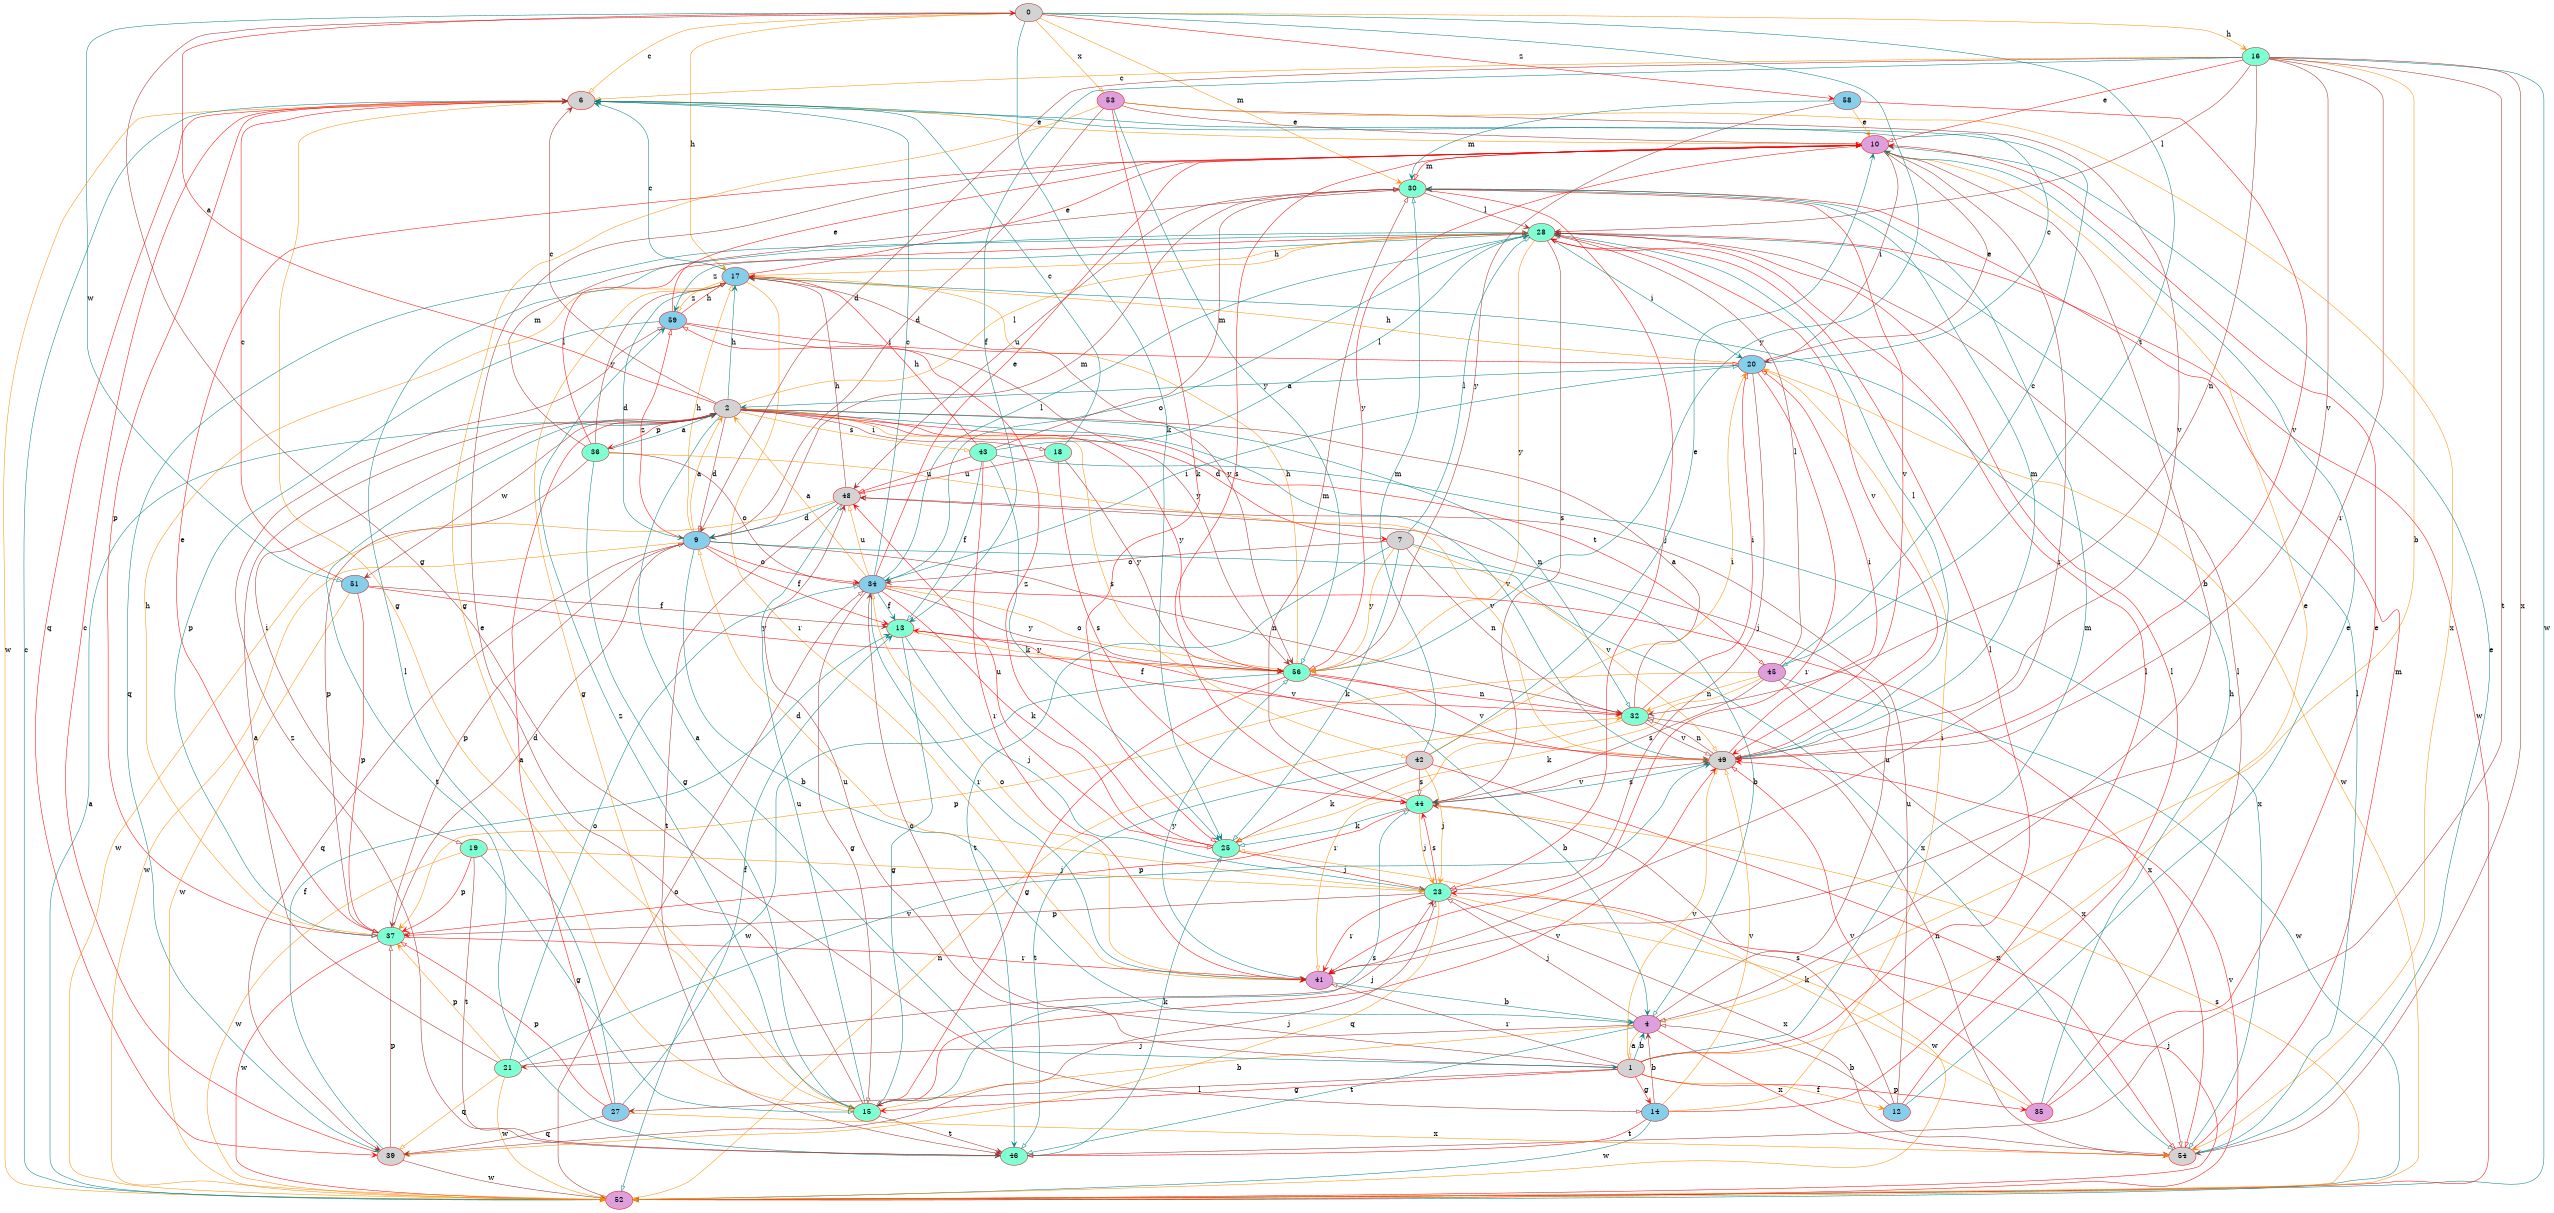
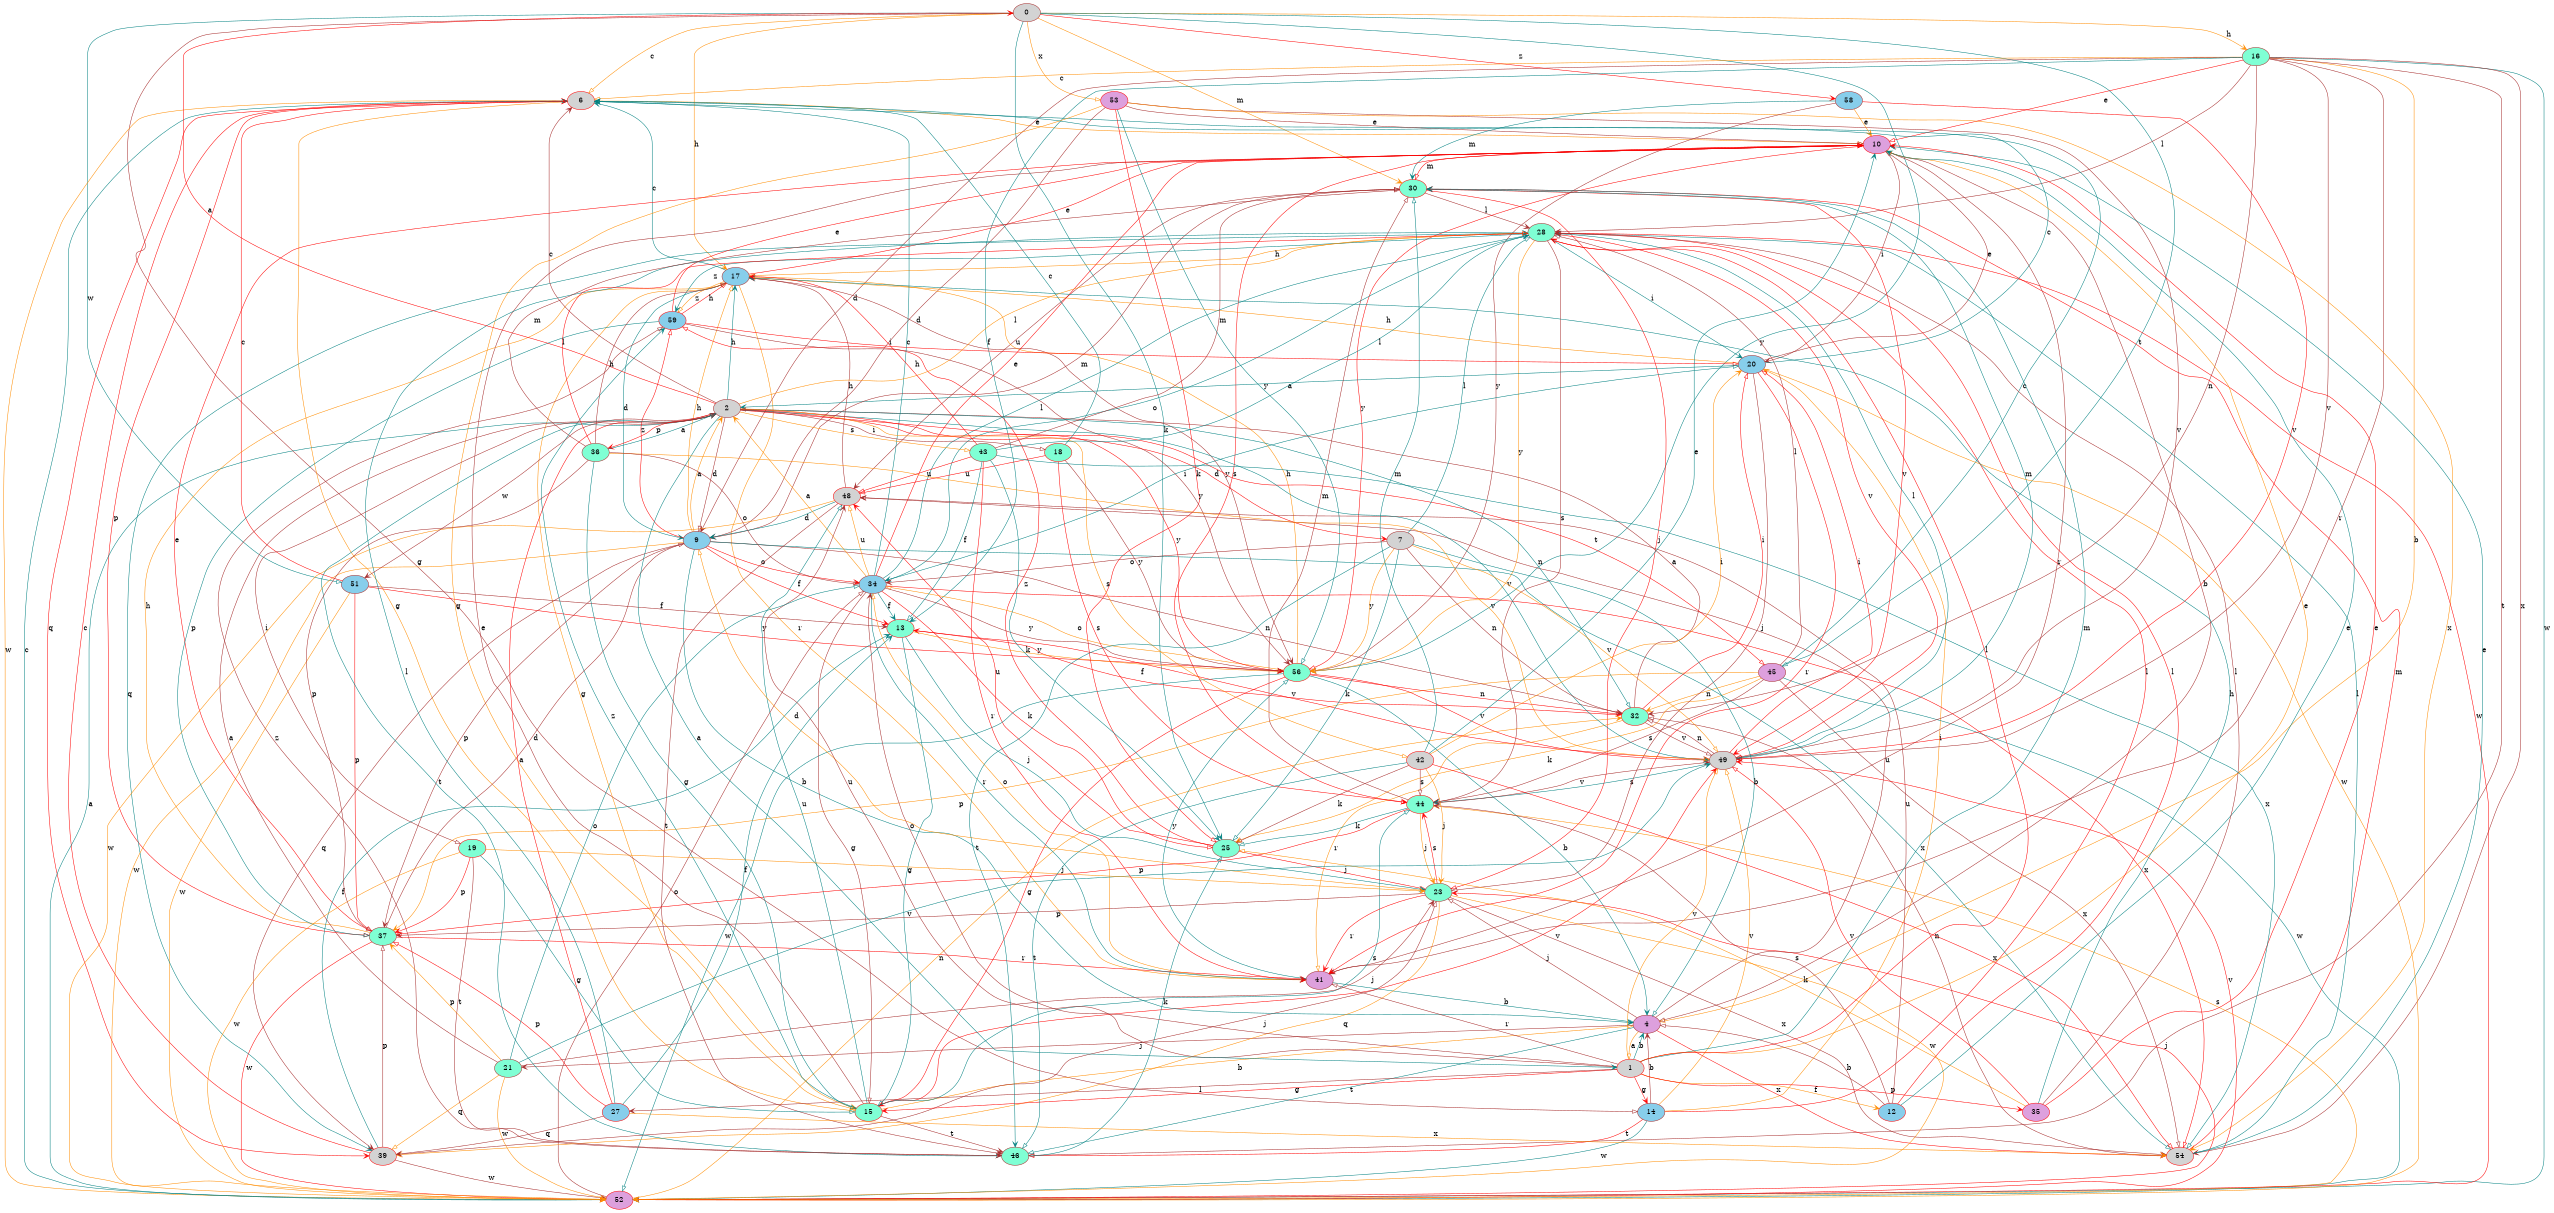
  strict digraph {
    node [color=brown fillcolor=aquamarine style=filled]
    edge [arrowhead=onormal color=brown]
    0 [fillcolor=lightgrey]
    6 [color=red fillcolor=lightgrey]
    14 [fillcolor=skyblue]
    16
    17 [fillcolor=skyblue]
    25
    30 [color=red]
    45 [fillcolor=plum]
    51 [fillcolor=skyblue]
    53 [color=red fillcolor=plum]
    56 [color=red]
    58 [fillcolor=skyblue]
    10 [color=red fillcolor=plum]
    15 [color=red]
    37
    39 [color=red fillcolor=lightgrey]
    52 [color=red fillcolor=plum]
    4 [fillcolor=plum]
    28
    49 [fillcolor=lightgrey]
    46
    20 [fillcolor=skyblue]
    41 [fillcolor=plum]
    9 [fillcolor=skyblue]
    32 [color=red]
    54 [color=red fillcolor=lightgrey]
    13 [color=red]
    59 [color=red fillcolor=skyblue]
    48 [color=red fillcolor=lightgrey]
    23
    44 [color=red]
    34 [fillcolor=skyblue]
    1 [color=red fillcolor=lightgrey]
    12 [color=red fillcolor=skyblue]
    27 [color=red fillcolor=skyblue]
    35 [color=red fillcolor=plum]
    21
    2 [fillcolor=lightgrey]
    7 [fillcolor=lightgrey]
    18 [color=red]
    19 [color=red]
    36
    42 [color=red fillcolor=lightgrey]
    43
    0 -> 6 [color=darkorange label=c]
    0 -> 14 [label=g]
    0 -> 16 [arrowhead=vee color=darkorange label=h]
    0 -> 17 [arrowhead=vee color=darkorange label=h]
    0 -> 25 [arrowhead=vee color=teal label=k]
    0 -> 30 [arrowhead=vee color=darkorange label=m]
    0 -> 45 [color=teal label=t]
    0 -> 51 [color=teal label=w]
    0 -> 53 [color=darkorange label=x]
    0 -> 56 [arrowhead=vee color=teal label=y]
    0 -> 58 [arrowhead=vee color=red label=z]
    6 -> 10 [color=darkorange label=e]
    6 -> 15 [color=darkorange label=g]
    6 -> 37 [color=red label=p]
    6 -> 39 [arrowhead=vee color=red label=q]
    6 -> 52 [color=darkorange label=w]
    14 -> 52 [color=teal label=w]
    14 -> 4 [arrowhead=vee label=b]
    14 -> 28 [arrowhead=vee color=red label=l]
    14 -> 49 [color=darkorange label=v]
    14 -> 46 [color=red label=t]
    14 -> 20 [arrowhead=vee color=darkorange label=i]
    16 -> 6 [color=darkorange label=c]
    16 -> 10 [color=red label=e]
    16 -> 52 [arrowhead=vee color=teal label=w]
    16 -> 4 [color=darkorange label=b]
    16 -> 28 [arrowhead=vee label=l]
    16 -> 49 [arrowhead=vee label=v]
    16 -> 46 [label=t]
    16 -> 41 [arrowhead=vee label=r]
    16 -> 9 [arrowhead=vee label=d]
    16 -> 32 [arrowhead=vee label=n]
    16 -> 54 [arrowhead=vee label=x]
    16 -> 13 [arrowhead=vee color=teal label=f]
    17 -> 6 [arrowhead=vee color=teal label=c]
    17 -> 56 [arrowhead=vee label=y]
    17 -> 10 [arrowhead=vee color=red label=e]
    17 -> 15 [color=darkorange label=g]
    17 -> 41 [arrowhead=vee color=darkorange label=r]
    17 -> 9 [arrowhead=vee color=teal label=d]
    17 -> 59 [color=darkorange label=z]
    25 -> 59 [color=red label=z]
    25 -> 48 [arrowhead=vee color=red label=u]
    25 -> 23 [color=red label=j]
    30 -> 28 [arrowhead=vee label=l]
    30 -> 49 [arrowhead=vee color=red label=v]
    30 -> 48 [arrowhead=vee label=u]
    30 -> 23 [color=red label=j]
    45 -> 6 [arrowhead=vee color=teal label=c]
    45 -> 25 [arrowhead=vee color=darkorange label=k]
    45 -> 37 [arrowhead=vee color=darkorange label=p]
    45 -> 52 [color=teal label=w]
    45 -> 28 [label=l]
    45 -> 32 [arrowhead=vee color=darkorange label=n]
    45 -> 54 [label=x]
    45 -> 44 [arrowhead=vee label=s]
    51 -> 6 [arrowhead=vee color=red label=c]
    51 -> 56 [color=red label=y]
    51 -> 37 [color=red label=p]
    51 -> 52 [color=darkorange label=w]
    51 -> 13 [arrowhead=vee label=f]
    53 -> 25 [color=red label=k]
    53 -> 56 [color=teal label=y]
    53 -> 10 [label=e]
    53 -> 15 [arrowhead=vee color=darkorange label=g]
    53 -> 49 [label=v]
    53 -> 9 [arrowhead=vee label=d]
    53 -> 54 [arrowhead=vee color=darkorange label=x]
    56 -> 17 [color=darkorange label=h]
    56 -> 15 [arrowhead=vee color=red label=g]
    56 -> 52 [color=teal label=w]
    56 -> 4 [arrowhead=vee color=teal label=b]
    56 -> 49 [color=red label=v]
    56 -> 32 [arrowhead=vee color=red label=n]
    56 -> 34 [color=darkorange label=o]
    58 -> 30 [arrowhead=vee color=teal label=m]
    58 -> 56 [label=y]
    58 -> 10 [arrowhead=vee color=darkorange label=e]
    58 -> 49 [color=red label=v]
    10 -> 30 [color=red label=m]
    10 -> 56 [color=red label=y]
    10 -> 4 [label=b]
    10 -> 20 [arrowhead=vee label=i]
    10 -> 41 [label=r]
    10 -> 44 [color=red label=s]
    15 -> 10 [label=e]
    15 -> 4 [color=darkorange label=b]
    15 -> 49 [arrowhead=vee color=red label=v]
    15 -> 46 [arrowhead=vee label=t]
    15 -> 59 [arrowhead=vee color=teal label=z]
    15 -> 48 [color=teal label=u]
    15 -> 44 [color=teal label=s]
    37 -> 17 [color=darkorange label=h]
    37 -> 10 [color=red label=e]
    37 -> 52 [color=red label=w]
    37 -> 41 [arrowhead=vee color=red label=r]
    37 -> 9 [label=d]
    39 -> 6 [arrowhead=vee color=red label=c]
    39 -> 37 [label=p]
    39 -> 52 [arrowhead=vee label=w]
    39 -> 13 [arrowhead=vee color=teal label=f]
    39 -> 23 [label=j]
    52 -> 6 [color=teal label=c]
    52 -> 49 [arrowhead=vee color=red label=v]
    52 -> 32 [arrowhead=vee color=darkorange label=n]
    52 -> 23 [arrowhead=vee color=red label=j]
    52 -> 44 [color=darkorange label=s]
    52 -> 34 [label=o]
    52 -> 2 [arrowhead=vee color=teal label=a]
    4 -> 46 [color=teal label=t]
    4 -> 54 [arrowhead=vee color=red label=x]
    4 -> 48 [arrowhead=vee label=u]
    4 -> 23 [label=j]
    4 -> 1 [color=darkorange label=a]
    4 -> 21 [arrowhead=vee label=j]
    28 -> 17 [color=darkorange label=h]
    28 -> 56 [arrowhead=vee color=darkorange label=y]
    28 -> 39 [arrowhead=vee color=teal label=q]
    28 -> 52 [color=red label=w]
    28 -> 49 [color=red label=v]
    28 -> 20 [arrowhead=vee color=teal label=i]
    28 -> 59 [arrowhead=vee color=teal label=z]
    28 -> 44 [arrowhead=vee label=s]
    28 -> 34 [arrowhead=vee color=teal label=o]
    49 -> 30 [color=teal label=m]
    49 -> 28 [arrowhead=vee color=teal label=l]
    49 -> 20 [color=red label=i]
    49 -> 32 [label=n]
    49 -> 44 [arrowhead=vee color=teal label=s]
    46 -> 25 [color=teal label=k]
    46 -> 59 [label=z]
    20 -> 6 [arrowhead=vee color=teal label=c]
    20 -> 17 [color=darkorange label=h]
    20 -> 10 [label=e]
    20 -> 52 [arrowhead=vee color=darkorange label=w]
    20 -> 41 [arrowhead=vee color=red label=r]
    20 -> 23 [label=j]
    20 -> 2 [arrowhead=vee color=teal label=a]
    41 -> 56 [color=teal label=y]
    41 -> 4 [color=teal label=b]
    41 -> 34 [color=darkorange label=o]
    9 -> 17 [color=darkorange label=h]
    9 -> 30 [label=m]
    9 -> 37 [arrowhead=vee label=p]
    9 -> 39 [arrowhead=vee label=q]
    9 -> 52 [color=darkorange label=w]
    9 -> 4 [arrowhead=vee color=teal label=b]
    9 -> 32 [arrowhead=vee label=n]
    9 -> 54 [color=teal label=x]
    9 -> 13 [arrowhead=vee color=red label=f]
    9 -> 59 [color=red label=z]
    9 -> 34 [arrowhead=vee color=red label=o]
    9 -> 2 [arrowhead=vee color=darkorange label=a]
    32 -> 49 [label=v]
    32 -> 20 [color=red label=i]
    32 -> 41 [color=darkorange label=r]
    32 -> 13 [arrowhead=vee color=red label=f]
    32 -> 2 [label=a]
    54 -> 30 [arrowhead=vee color=red label=m]
    54 -> 10 [arrowhead=vee color=teal label=e]
    54 -> 28 [color=teal label=l]
    54 -> 32 [label=n]
    13 -> 56 [color=darkorange label=y]
    13 -> 15 [color=teal label=g]
    13 -> 49 [arrowhead=vee color=red label=v]
    13 -> 23 [arrowhead=vee color=teal label=j]
    59 -> 17 [color=red label=h]
    59 -> 56 [arrowhead=vee label=y]
    59 -> 10 [color=red label=e]
    59 -> 37 [color=teal label=p]
    59 -> 20 [color=red label=i]
    48 -> 17 [arrowhead=vee label=h]
    48 -> 52 [arrowhead=vee color=darkorange label=w]
    48 -> 46 [arrowhead=vee label=t]
    48 -> 9 [arrowhead=vee color=teal label=d]
    23 -> 37 [arrowhead=vee label=p]
    23 -> 39 [arrowhead=vee color=darkorange label=q]
    23 -> 52 [arrowhead=vee color=darkorange label=w]
    23 -> 41 [arrowhead=vee color=red label=r]
    23 -> 9 [color=darkorange label=d]
    23 -> 54 [arrowhead=vee label=x]
    23 -> 44 [arrowhead=vee color=red label=s]
    44 -> 25 [color=teal label=k]
    44 -> 30 [label=m]
    44 -> 37 [color=red label=p]
    44 -> 49 [arrowhead=vee label=v]
    44 -> 23 [arrowhead=vee color=darkorange label=j]
    34 -> 6 [color=teal label=c]
    34 -> 25 [color=red label=k]
    34 -> 56 [arrowhead=vee label=y]
    34 -> 10 [color=red label=e]
    34 -> 15 [label=g]
    34 -> 28 [arrowhead=vee color=teal label=l]
    34 -> 20 [color=teal label=i]
    34 -> 41 [arrowhead=vee color=teal label=r]
    34 -> 54 [color=red label=x]
    34 -> 13 [arrowhead=vee color=teal label=f]
    34 -> 48 [color=darkorange label=u]
    34 -> 2 [arrowhead=vee color=darkorange label=a]
    1 -> 14 [arrowhead=vee color=red label=g]
    1 -> 30 [arrowhead=vee color=teal label=m]
    1 -> 10 [color=darkorange label=e]
    1 -> 15 [arrowhead=vee color=red label=g]
    1 -> 4 [arrowhead=vee color=teal label=b]
    1 -> 28 [color=red label=l]
    1 -> 49 [color=darkorange label=v]
    1 -> 41 [label=r]
    1 -> 48 [arrowhead=vee label=u]
    1 -> 34 [arrowhead=vee label=o]
    1 -> 12 [arrowhead=vee color=darkorange label=f]
    1 -> 27 [arrowhead=vee label=l]
    1 -> 35 [arrowhead=vee color=red label=p]
    12 -> 10 [arrowhead=vee color=teal label=e]
    12 -> 4 [label=b]
    12 -> 28 [color=red label=l]
    12 -> 48 [label=u]
    12 -> 44 [arrowhead=vee label=s]
    27 -> 37 [color=red label=p]
    27 -> 39 [arrowhead=vee label=q]
    27 -> 28 [arrowhead=vee color=teal label=l]
    27 -> 54 [arrowhead=vee color=darkorange label=x]
    27 -> 13 [arrowhead=vee color=teal label=f]
    27 -> 2 [color=red label=a]
    35 -> 17 [arrowhead=vee color=teal label=h]
    35 -> 25 [color=darkorange label=k]
    35 -> 10 [arrowhead=vee color=red label=e]
    35 -> 28 [arrowhead=vee label=l]
    35 -> 49 [color=red label=v]
    21 -> 37 [arrowhead=vee color=darkorange label=p]
    21 -> 39 [color=darkorange label=q]
    21 -> 52 [color=darkorange label=w]
    21 -> 49 [arrowhead=vee color=teal label=v]
    21 -> 23 [arrowhead=vee label=j]
    21 -> 34 [color=teal label=o]
    21 -> 2 [arrowhead=vee label=a]
    2 -> 0 [arrowhead=vee color=red label=a]
    2 -> 6 [arrowhead=vee label=c]
    2 -> 17 [arrowhead=vee color=teal label=h]
    2 -> 45 [color=red label=t]
    2 -> 51 [arrowhead=vee label=w]
    2 -> 56 [arrowhead=vee color=red label=y]
    2 -> 28 [color=darkorange label=l]
    2 -> 49 [arrowhead=vee color=teal label=v]
    2 -> 46 [color=teal label=t]
    2 -> 9 [label=d]
    2 -> 32 [color=teal label=n]
    2 -> 1 [arrowhead=vee color=teal label=a]
    2 -> 7 [arrowhead=vee color=red label=d]
    2 -> 18 [label=i]
    2 -> 19 [label=i]
    2 -> 36 [arrowhead=vee color=red label=p]
    2 -> 42 [color=darkorange label=s]
    2 -> 43 [color=darkorange label=s]
    7 -> 25 [color=teal label=k]
    7 -> 56 [arrowhead=vee color=darkorange label=y]
    7 -> 4 [color=teal label=b]
    7 -> 28 [color=teal label=l]
    7 -> 49 [color=darkorange label=v]
    7 -> 46 [arrowhead=vee color=teal label=t]
    7 -> 32 [label=n]
    7 -> 34 [arrowhead=vee label=o]
    18 -> 6 [color=teal label=c]
    18 -> 56 [label=y]
    18 -> 48 [color=red label=u]
    18 -> 44 [arrowhead=vee color=red label=s]
    19 -> 15 [color=teal label=g]
    19 -> 37 [arrowhead=vee color=red label=p]
    19 -> 52 [arrowhead=vee color=darkorange label=w]
    19 -> 46 [arrowhead=vee label=t]
    19 -> 23 [arrowhead=vee color=darkorange label=j]
-   36 -> 17 [label=y]
+   36 -> 17 [label=h]
    36 -> 30 [label=m]
    36 -> 15 [color=teal label=g]
    36 -> 37 [label=p]
    36 -> 28 [color=red label=l]
    36 -> 49 [color=darkorange label=v]
    36 -> 34 [label=o]
    36 -> 2 [color=teal label=a]
    42 -> 25 [label=k]
    42 -> 30 [color=teal label=m]
    42 -> 10 [arrowhead=vee color=teal label=e]
    42 -> 46 [color=teal label=t]
    42 -> 20 [arrowhead=vee color=darkorange label=i]
    42 -> 54 [color=red label=x]
    42 -> 23 [arrowhead=vee color=darkorange label=j]
    42 -> 44 [label=s]
    43 -> 17 [arrowhead=vee color=red label=h]
    43 -> 25 [arrowhead=vee color=teal label=k]
    43 -> 30 [label=m]
    43 -> 28 [color=teal label=l]
    43 -> 41 [arrowhead=vee color=red label=r]
    43 -> 54 [color=teal label=x]
    43 -> 13 [color=teal label=f]
    43 -> 48 [color=red label=u]
  }
